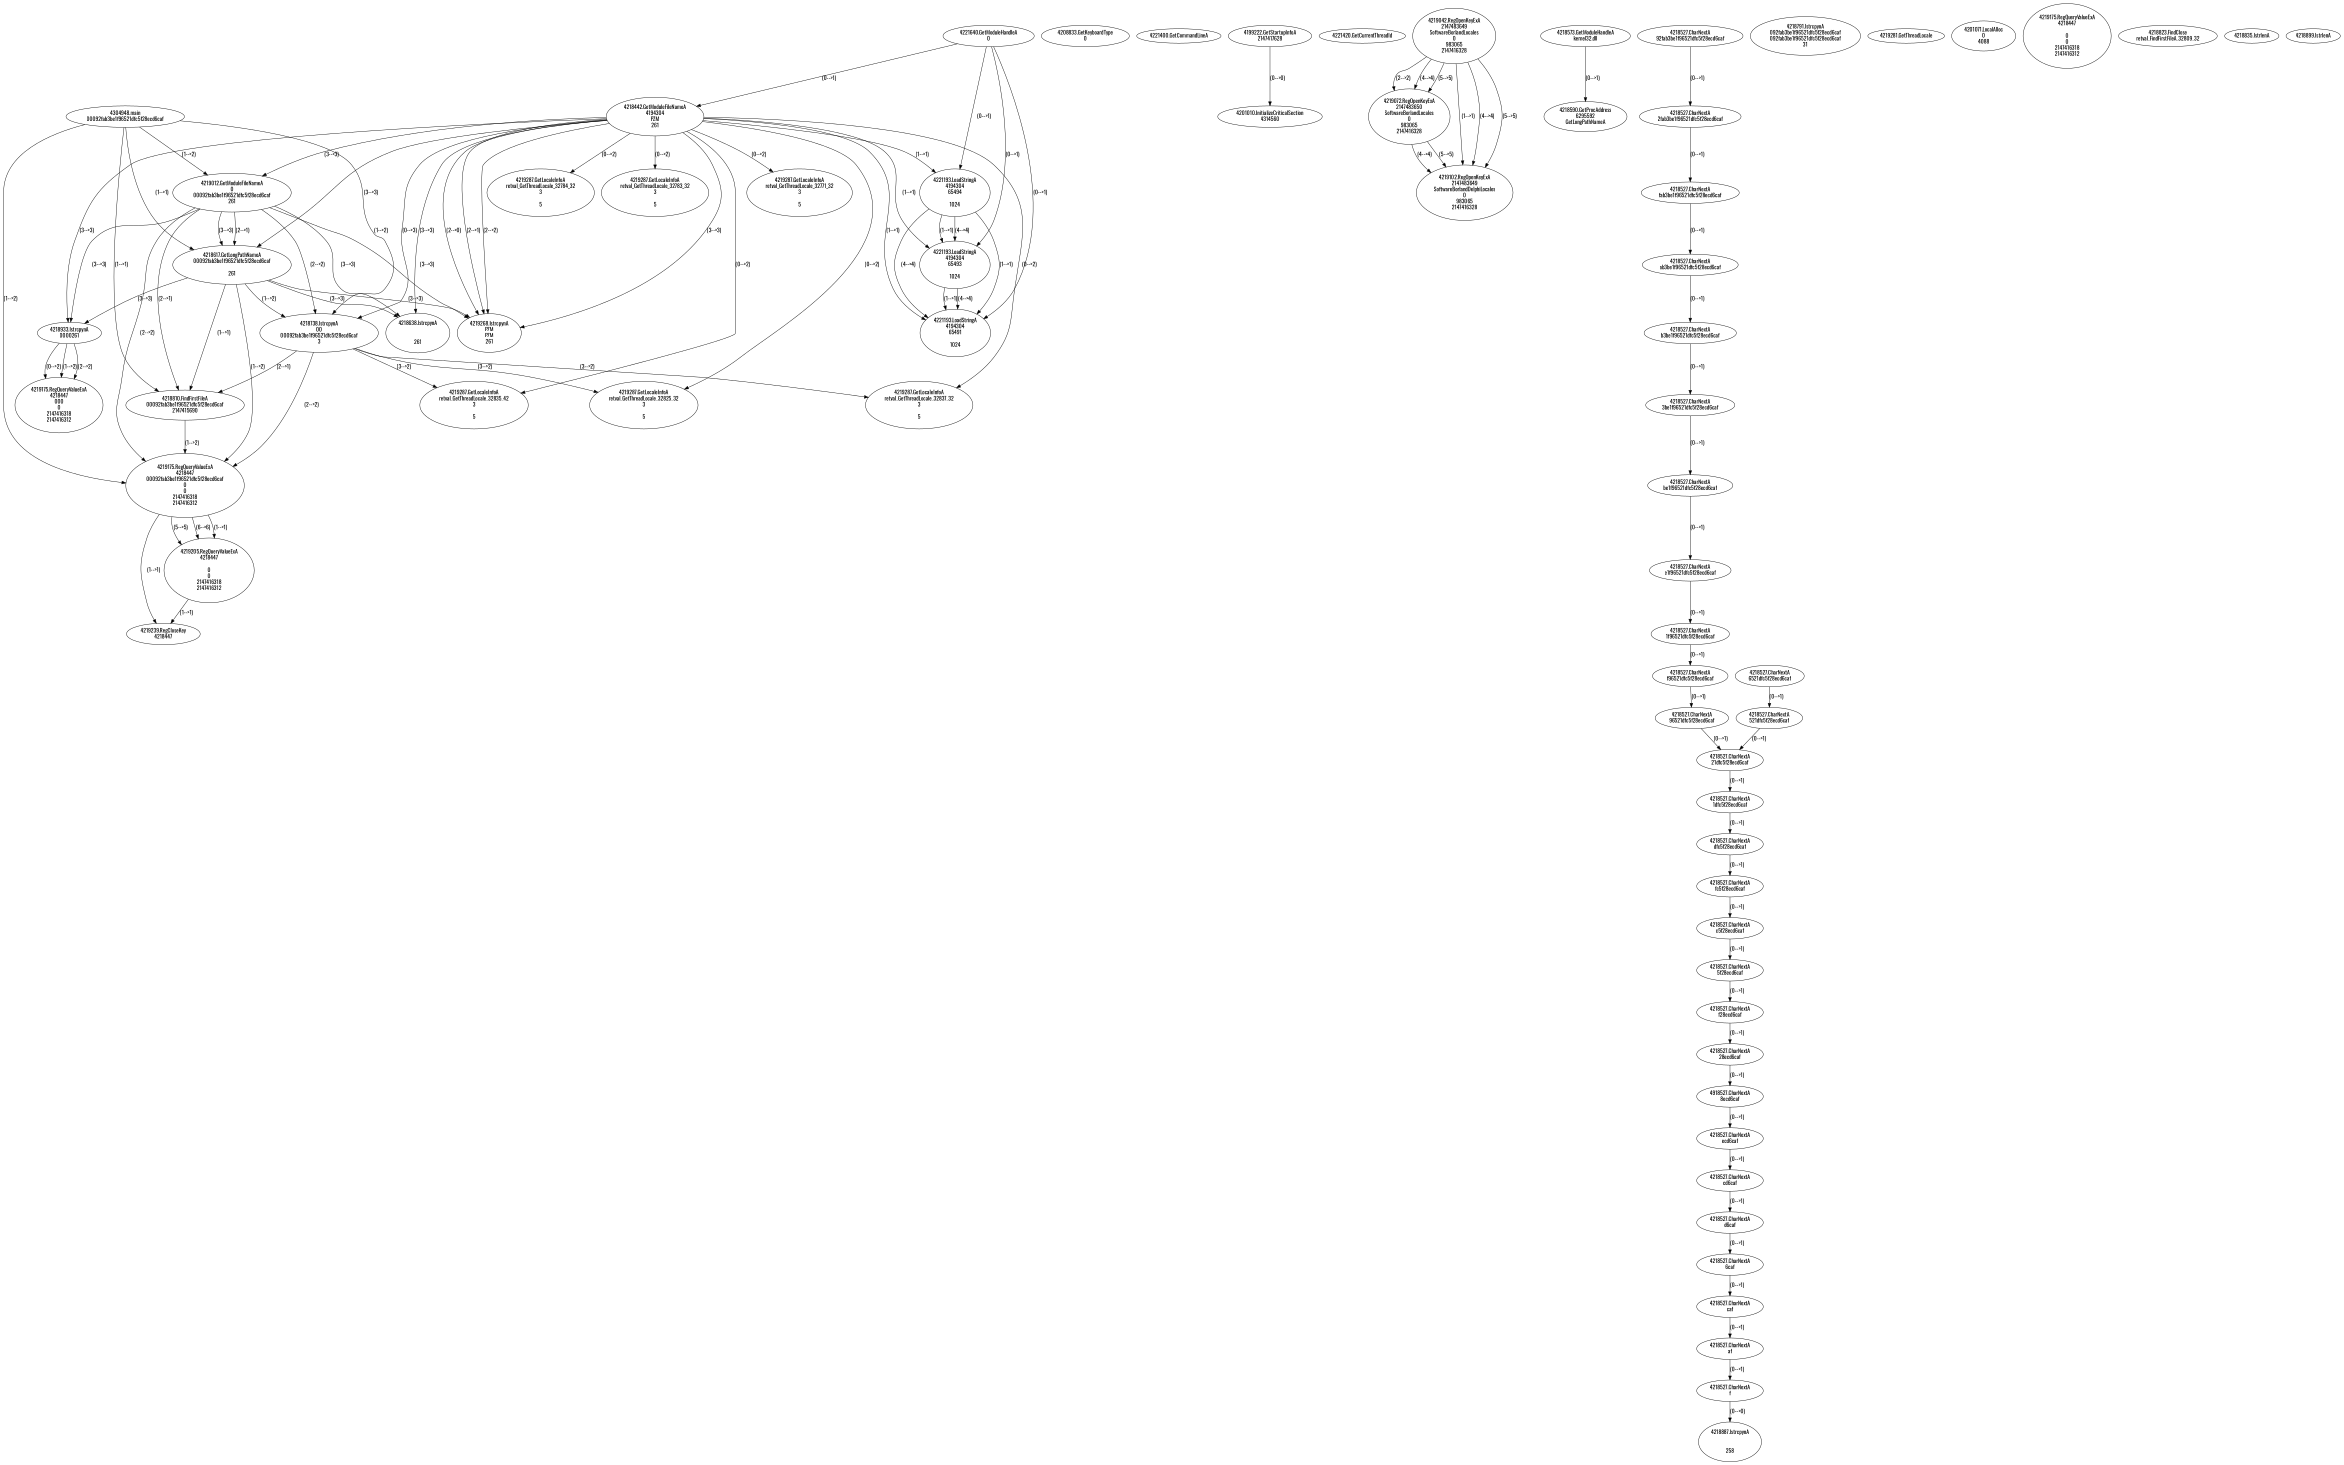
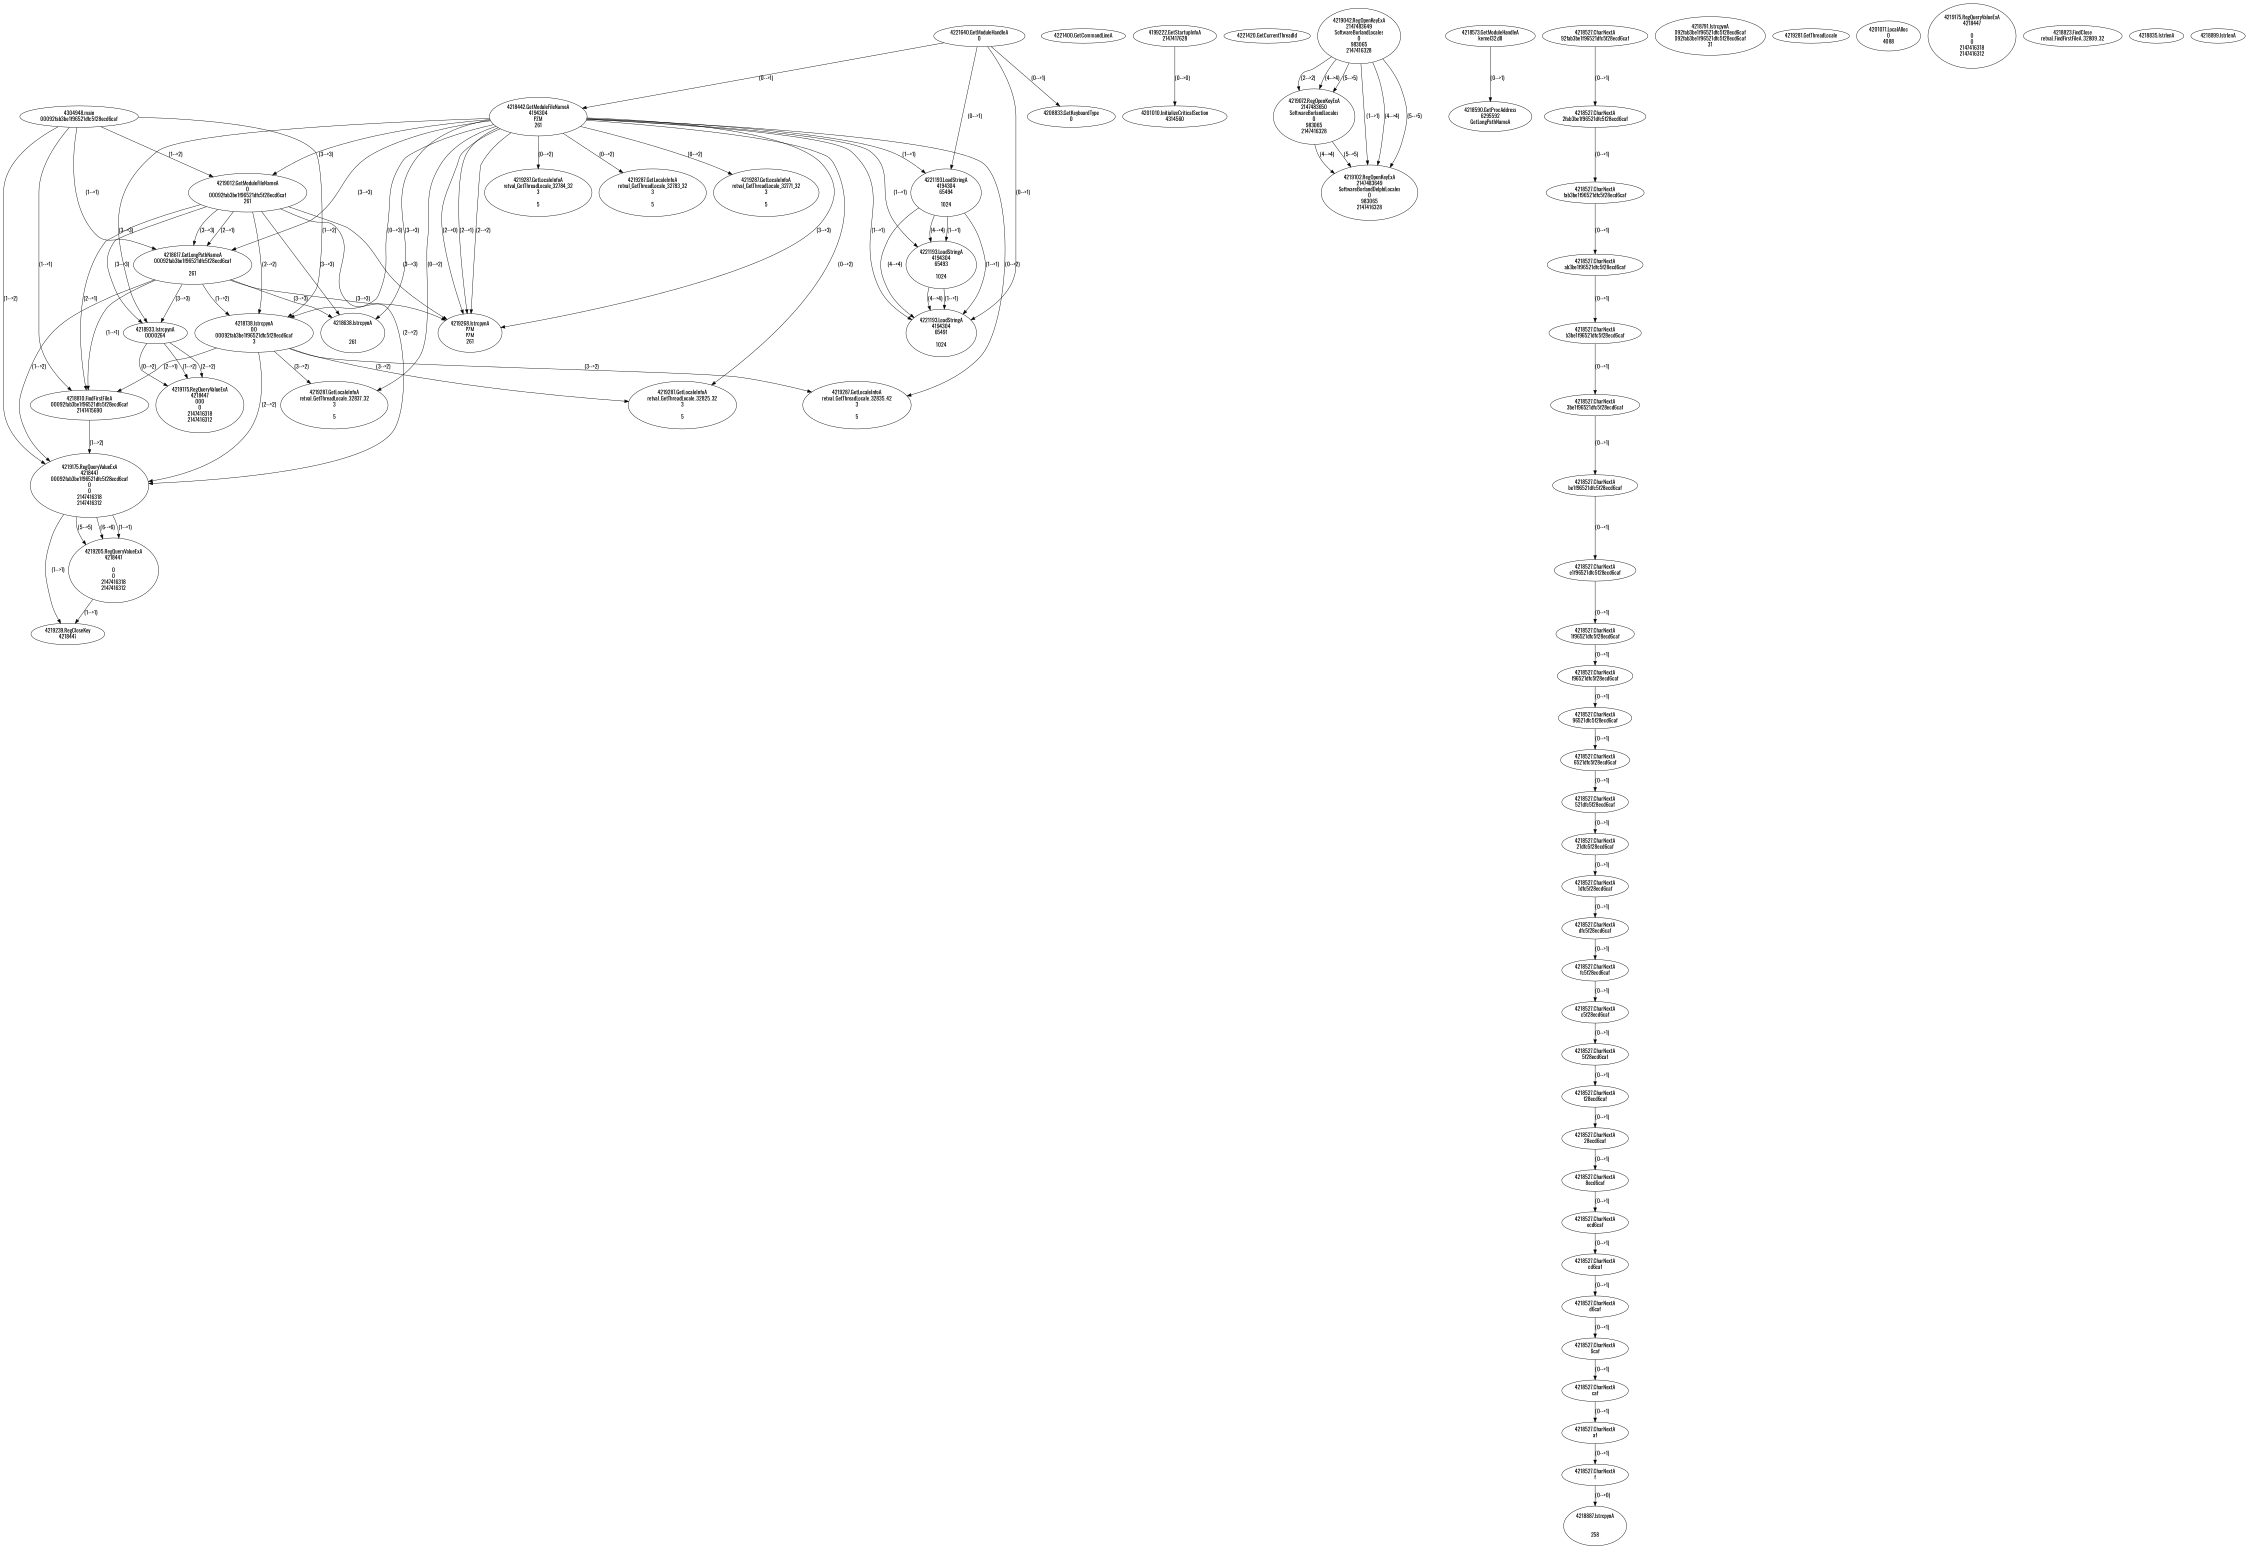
  digraph {
    fontname=Oswald
    node [fontname=Oswald]
    edge [fontname=Oswald]
    n1 [label="4304948.main\n00092fab3be1f96521dfc5f28ecd6caf"]
    n2 [label="4219012.GetModuleFileNameA\n0\n00092fab3be1f96521dfc5f28ecd6caf\n261"]
    n3 [label="4218617.GetLongPathNameA\n00092fab3be1f96521dfc5f28ecd6caf\n\n261"]
    n4 [label="4218738.lstrcpynA\n00\n00092fab3be1f96521dfc5f28ecd6caf\n3"]
    n5 [label="4218810.FindFirstFileA\n00092fab3be1f96521dfc5f28ecd6caf\n2147415690"]
    n6 [label="4219175.RegQueryValueExA\n4218447\n00092fab3be1f96521dfc5f28ecd6caf\n0\n0\n2147416318\n2147416312"]
    n7 [label="4219268.lstrcpynA\nPZM\nPZM\n261"]
    n8 [label="4218638.lstrcpynA\n\n\n261"]
-   n9 [label="4218933.lstrcpynA\n0000261"]
+   n9 [label="4218933.lstrcpynA\n0000264"]
    n10 [label="4219287.GetLocaleInfoA\nretval_GetThreadLocale_32835_42\n3\n\n5"]
    n11 [label="4219287.GetLocaleInfoA\nretval_GetThreadLocale_32825_32\n3\n\n5"]
    n12 [label="4219287.GetLocaleInfoA\nretval_GetThreadLocale_32837_32\n3\n\n5"]
    n13 [label="4219205.RegQueryValueExA\n4218447\n\n0\n0\n2147416318\n2147416312"]
    n14 [label="4219239.RegCloseKey\n4218447"]
    n15 [label="4221640.GetModuleHandleA\n0"]
    n16 [label="4218442.GetModuleFileNameA\n4194304\nPZM\n261"]
    n17 [label="4221193.LoadStringA\n4194304\n65494\n\n1024"]
    n18 [label="4221193.LoadStringA\n4194304\n65493\n\n1024"]
    n19 [label="4221193.LoadStringA\n4194304\n65491\n\n1024"]
    n20 [label="4219287.GetLocaleInfoA\nretval_GetThreadLocale_32784_32\n3\n\n5"]
    n21 [label="4219287.GetLocaleInfoA\nretval_GetThreadLocale_32783_32\n3\n\n5"]
    n22 [label="4219287.GetLocaleInfoA\nretval_GetThreadLocale_32771_32\n3\n\n5"]
    n23 [label="4208833.GetKeyboardType\n0"]
    n24 [label="4221400.GetCommandLineA\n"]
    n25 [label="4199222.GetStartupInfoA\n2147417628"]
    n26 [label="4201010.InitializeCriticalSection\n4314560"]
    n27 [label="4221420.GetCurrentThreadId\n"]
    n28 [label="4219175.RegQueryValueExA\n4218447\n000\n0\n2147416318\n2147416312"]
    n29 [label="4219042.RegOpenKeyExA\n2147483649\nSoftware\Borland\Locales\n0\n983065\n2147416328"]
    n30 [label="4219072.RegOpenKeyExA\n2147483650\nSoftware\Borland\Locales\n0\n983065\n2147416328"]
    n31 [label="4219102.RegOpenKeyExA\n2147483649\nSoftware\Borland\Delphi\Locales\n0\n983065\n2147416328"]
    n32 [label="4218573.GetModuleHandleA\nkernel32.dll"]
    n33 [label="4218590.GetProcAddress\n6295592\nGetLongPathNameA"]
    n34 [label="4218527.CharNextA\n92fab3be1f96521dfc5f28ecd6caf"]
    n35 [label="4218527.CharNextA\n2fab3be1f96521dfc5f28ecd6caf"]
    n36 [label="4218527.CharNextA\nfab3be1f96521dfc5f28ecd6caf"]
    n37 [label="4218527.CharNextA\nab3be1f96521dfc5f28ecd6caf"]
    n38 [label="4218527.CharNextA\nb3be1f96521dfc5f28ecd6caf"]
    n39 [label="4218527.CharNextA\n3be1f96521dfc5f28ecd6caf"]
    n40 [label="4218527.CharNextA\nbe1f96521dfc5f28ecd6caf"]
    n41 [label="4218527.CharNextA\ne1f96521dfc5f28ecd6caf"]
    n42 [label="4218527.CharNextA\n1f96521dfc5f28ecd6caf"]
    n43 [label="4218527.CharNextA\nf96521dfc5f28ecd6caf"]
    n44 [label="4218527.CharNextA\n96521dfc5f28ecd6caf"]
    n45 [label="4218527.CharNextA\n6521dfc5f28ecd6caf"]
    n46 [label="4218527.CharNextA\n521dfc5f28ecd6caf"]
    n47 [label="4218527.CharNextA\n21dfc5f28ecd6caf"]
    n48 [label="4218527.CharNextA\n1dfc5f28ecd6caf"]
    n49 [label="4218527.CharNextA\ndfc5f28ecd6caf"]
    n50 [label="4218527.CharNextA\nfc5f28ecd6caf"]
    n51 [label="4218527.CharNextA\nc5f28ecd6caf"]
    n52 [label="4218527.CharNextA\n5f28ecd6caf"]
    n53 [label="4218527.CharNextA\nf28ecd6caf"]
    n54 [label="4218527.CharNextA\n28ecd6caf"]
-   n55 [label="4918527.CharNextA\n8ecd6caf"]
+   n55 [label="4218527.CharNextA\n8ecd6caf"]
    n56 [label="4218527.CharNextA\necd6caf"]
    n57 [label="4218527.CharNextA\ncd6caf"]
    n58 [label="4218527.CharNextA\nd6caf"]
    n59 [label="4218527.CharNextA\n6caf"]
    n60 [label="4218527.CharNextA\ncaf"]
    n61 [label="4218527.CharNextA\naf"]
    n62 [label="4218527.CharNextA\nf"]
    n63 [label="4218887.lstrcpynA\n\n\n258"]
    n64 [label="4218791.lstrcpynA\n092fab3be1f96521dfc5f28ecd6caf\n092fab3be1f96521dfc5f28ecd6caf\n31"]
    n65 [label="4219281.GetThreadLocale\n"]
    n66 [label="4201071.LocalAlloc\n0\n4088"]
    n67 [label="4219175.RegQueryValueExA\n4218447\n\n0\n0\n2147416318\n2147416312"]
    n68 [label="4218823.FindClose\nretval_FindFirstFileA_32809_32"]
    n69 [label="4218835.lstrlenA\n"]
    n70 [label="4218899.lstrlenA\n"]
    n1 -> n2 [label="(1-->2)"]
    n1 -> n3 [label="(1-->1)"]
    n1 -> n4 [label="(1-->2)"]
    n1 -> n5 [label="(1-->1)"]
    n1 -> n6 [label="(1-->2)"]
    n2 -> n3 [label="(2-->1)"]
    n2 -> n3 [label="(3-->3)"]
    n2 -> n4 [label="(2-->2)"]
    n2 -> n5 [label="(2-->1)"]
    n2 -> n6 [label="(2-->2)"]
    n2 -> n7 [label="(3-->3)"]
    n2 -> n8 [label="(3-->3)"]
    n2 -> n9 [label="(3-->3)"]
    n3 -> n4 [label="(1-->2)"]
    n3 -> n5 [label="(1-->1)"]
    n3 -> n6 [label="(1-->2)"]
    n3 -> n7 [label="(3-->3)"]
    n3 -> n8 [label="(3-->3)"]
    n3 -> n9 [label="(3-->3)"]
    n4 -> n5 [label="(2-->1)"]
    n4 -> n6 [label="(2-->2)"]
    n4 -> n10 [label="(3-->2)"]
    n4 -> n11 [label="(3-->2)"]
    n4 -> n12 [label="(3-->2)"]
    n5 -> n6 [label="(1-->2)"]
    n6 -> n13 [label="(1-->1)"]
    n6 -> n13 [label="(5-->5)"]
    n6 -> n13 [label="(6-->6)"]
    n6 -> n14 [label="(1-->1)"]
    n9 -> n28 [label="(1-->2)"]
    n9 -> n28 [label="(2-->2)"]
    n9 -> n28 [label="(0-->2)"]
    n13 -> n14 [label="(1-->1)"]
    n15 -> n16 [label="(0-->1)"]
    n15 -> n17 [label="(0-->1)"]
-   n15 -> n18 [label="(0-->1)"]
+   n15 -> n23 [label="(0-->1)"]
    n15 -> n19 [label="(0-->1)"]
    n16 -> n2 [label="(3-->3)"]
    n16 -> n3 [label="(3-->3)"]
    n16 -> n4 [label="(0-->3)"]
    n16 -> n7 [label="(2-->1)"]
    n16 -> n7 [label="(2-->2)"]
    n16 -> n7 [label="(3-->3)"]
    n16 -> n7 [label="(2-->0)"]
    n16 -> n8 [label="(3-->3)"]
    n16 -> n9 [label="(3-->3)"]
    n16 -> n10 [label="(0-->2)"]
    n16 -> n11 [label="(0-->2)"]
    n16 -> n12 [label="(0-->2)"]
    n16 -> n17 [label="(1-->1)"]
    n16 -> n18 [label="(1-->1)"]
    n16 -> n19 [label="(1-->1)"]
    n16 -> n20 [label="(0-->2)"]
    n16 -> n21 [label="(0-->2)"]
    n16 -> n22 [label="(0-->2)"]
    n17 -> n18 [label="(1-->1)"]
    n17 -> n18 [label="(4-->4)"]
    n17 -> n19 [label="(1-->1)"]
    n17 -> n19 [label="(4-->4)"]
    n18 -> n19 [label="(1-->1)"]
    n18 -> n19 [label="(4-->4)"]
    n25 -> n26 [label="(0-->0)"]
    n29 -> n30 [label="(2-->2)"]
    n29 -> n30 [label="(4-->4)"]
    n29 -> n30 [label="(5-->5)"]
    n29 -> n31 [label="(1-->1)"]
    n29 -> n31 [label="(4-->4)"]
    n29 -> n31 [label="(5-->5)"]
    n30 -> n31 [label="(4-->4)"]
    n30 -> n31 [label="(5-->5)"]
    n32 -> n33 [label="(0-->1)"]
    n34 -> n35 [label="(0-->1)"]
    n35 -> n36 [label="(0-->1)"]
    n36 -> n37 [label="(0-->1)"]
    n37 -> n38 [label="(0-->1)"]
    n38 -> n39 [label="(0-->1)"]
    n39 -> n40 [label="(0-->1)"]
    n40 -> n41 [label="(0-->1)"]
    n41 -> n42 [label="(0-->1)"]
    n42 -> n43 [label="(0-->1)"]
    n43 -> n44 [label="(0-->1)"]
-   n44 -> n47 [label="(0-->1)"]
+   n44 -> n45 [label="(0-->1)"]
    n45 -> n46 [label="(0-->1)"]
    n46 -> n47 [label="(0-->1)"]
    n47 -> n48 [label="(0-->1)"]
    n48 -> n49 [label="(0-->1)"]
    n49 -> n50 [label="(0-->1)"]
    n50 -> n51 [label="(0-->1)"]
    n51 -> n52 [label="(0-->1)"]
    n52 -> n53 [label="(0-->1)"]
    n53 -> n54 [label="(0-->1)"]
    n54 -> n55 [label="(0-->1)"]
    n55 -> n56 [label="(0-->1)"]
    n56 -> n57 [label="(0-->1)"]
    n57 -> n58 [label="(0-->1)"]
    n58 -> n59 [label="(0-->1)"]
    n59 -> n60 [label="(0-->1)"]
    n60 -> n61 [label="(0-->1)"]
    n61 -> n62 [label="(0-->1)"]
    n62 -> n63 [label="(0-->0)"]
  }
